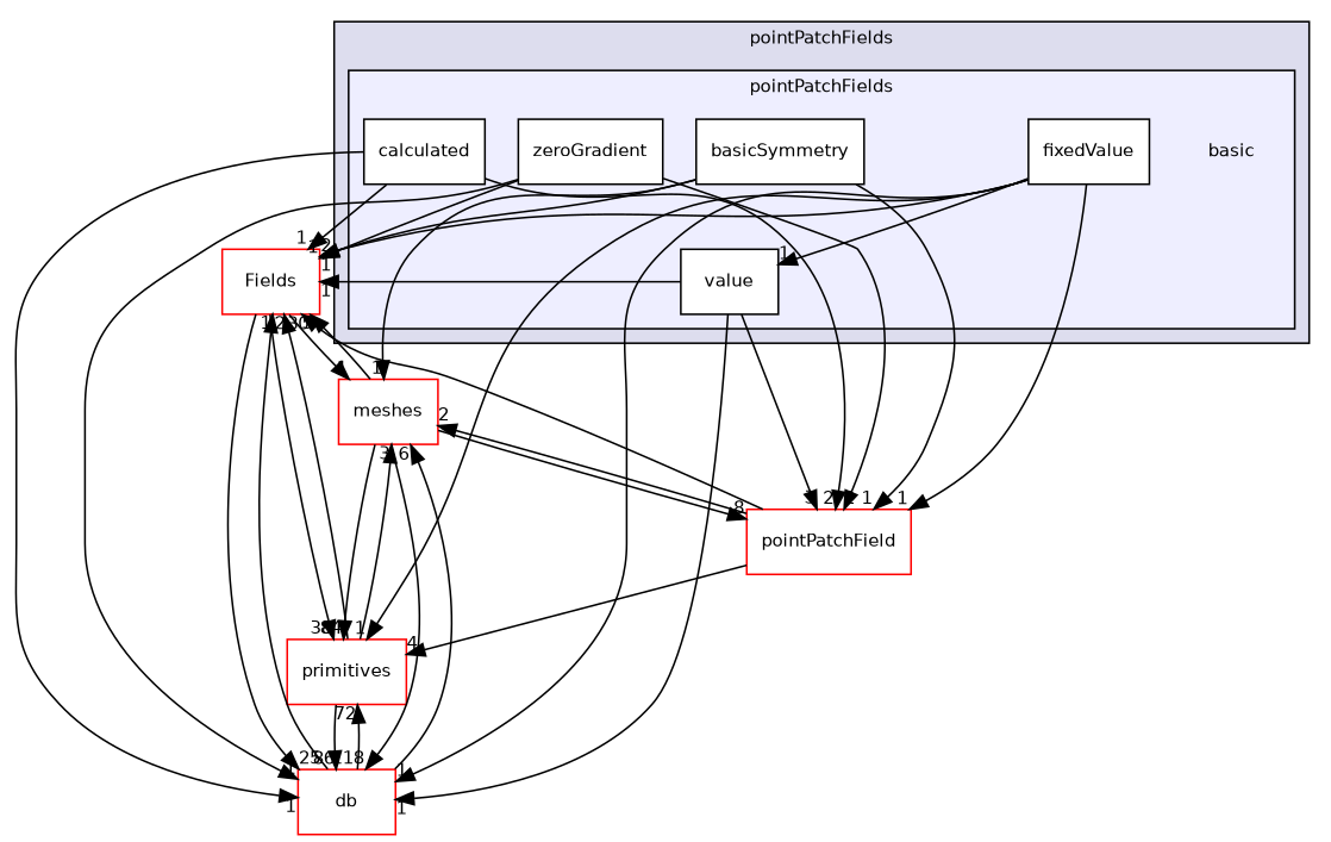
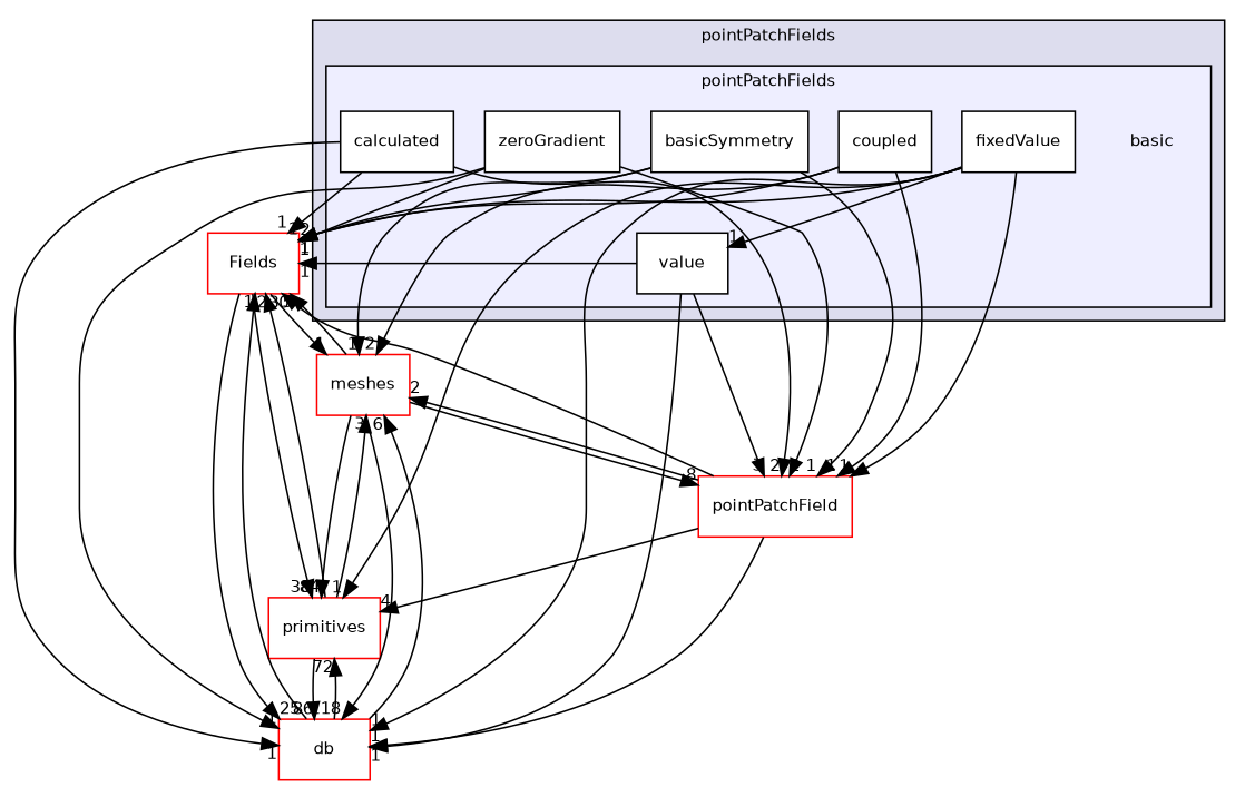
  digraph {
    compound=true
    node [fontname=Helvetica fontsize=10 shape=box color=black]
    edge [headlabel=1 labeldistance=1.5 labelfontname=Helvetica labelfontsize=10]
    n1 [label=basic shape=plaintext color=""]
    n2 [fillcolor=white label=basicSymmetry style=filled]
    n3 [fillcolor=white label=calculated style=filled]
+   n4 [fillcolor=white label=coupled style=filled]
    n5 [fillcolor=white label=fixedValue style=filled]
    n6 [fillcolor=white label=value style=filled]
    n7 [fillcolor=white label=zeroGradient style=filled]
    n8 [color=red label=Fields]
    n9 [color=red label=meshes]
    n10 [color=red label=pointPatchField]
    n11 [color=red label=db]
    n12 [color=red label=primitives]
    subgraph cluster_1 {
      bgcolor="#ddddee"
      fontname=Helvetica
      fontsize=10
      label=pointPatchFields
      pencolor=black
      subgraph cluster_2 {
        bgcolor="#eeeeff"
        fontname=Helvetica
        fontsize=10
        pencolor=black
        n1
        n2
        n3
+       n4
        n5
        n6
        n7
      }
    }
    n2 -> n8 [headlabel=2]
    n2 -> n9
    n2 -> n10
    n3 -> n8
    n3 -> n10 [headlabel=2]
    n3 -> n11
+   n4 -> n8
+   n4 -> n9 [headlabel=2]
+   n4 -> n10
    n5 -> n6
    n5 -> n8
    n5 -> n10
    n5 -> n11
    n5 -> n12
    n6 -> n8
    n6 -> n10 [headlabel=3]
    n6 -> n11
    n7 -> n8
    n7 -> n10 [headlabel=2]
    n7 -> n11
    n8 -> n9
    n8 -> n11 [headlabel=25]
    n8 -> n12 [headlabel=38]
    n9 -> n8 [headlabel=30]
    n9 -> n10 [headlabel=8]
    n9 -> n11 [headlabel=118]
    n9 -> n12 [headlabel=84]
    n10 -> n8 [headlabel=5]
    n10 -> n9 [headlabel=2]
+   n10 -> n11
    n10 -> n12 [headlabel=4]
    n11 -> n8
    n11 -> n9 [headlabel=6]
    n11 -> n12 [headlabel=72]
    n12 -> n8 [headlabel=2]
    n12 -> n9 [headlabel=3]
    n12 -> n11 [headlabel=86]
  }
